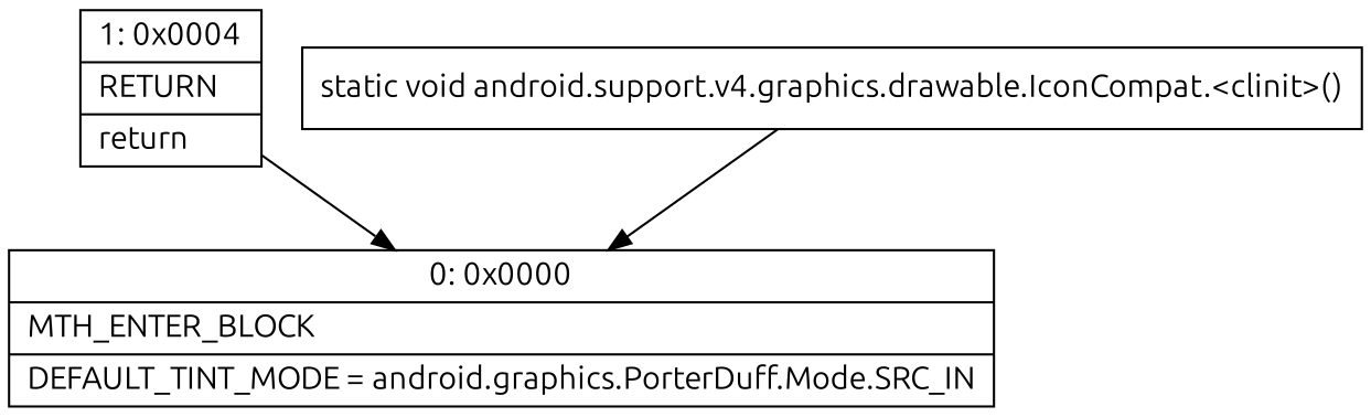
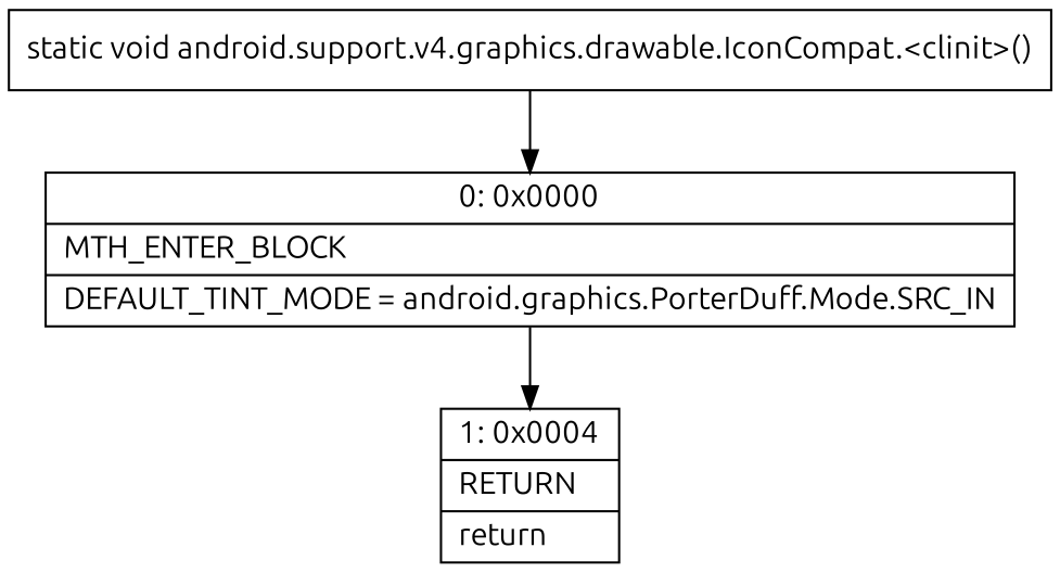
  digraph {
    fontname=Ubuntu
    node [shape=record fontname=Ubuntu]
    edge [fontname=Ubuntu]
    n1 [label="{0\:\ 0x0000|MTH_ENTER_BLOCK\l|DEFAULT_TINT_MODE = android.graphics.PorterDuff.Mode.SRC_IN\l}"]
    n2 [label="{1\:\ 0x0004|RETURN\l|return\l}"]
    n3 [label="{static void android.support.v4.graphics.drawable.IconCompat.\<clinit\>() }"]
-   n2 -> n1
+   n1 -> n2
    n3 -> n1
  }
